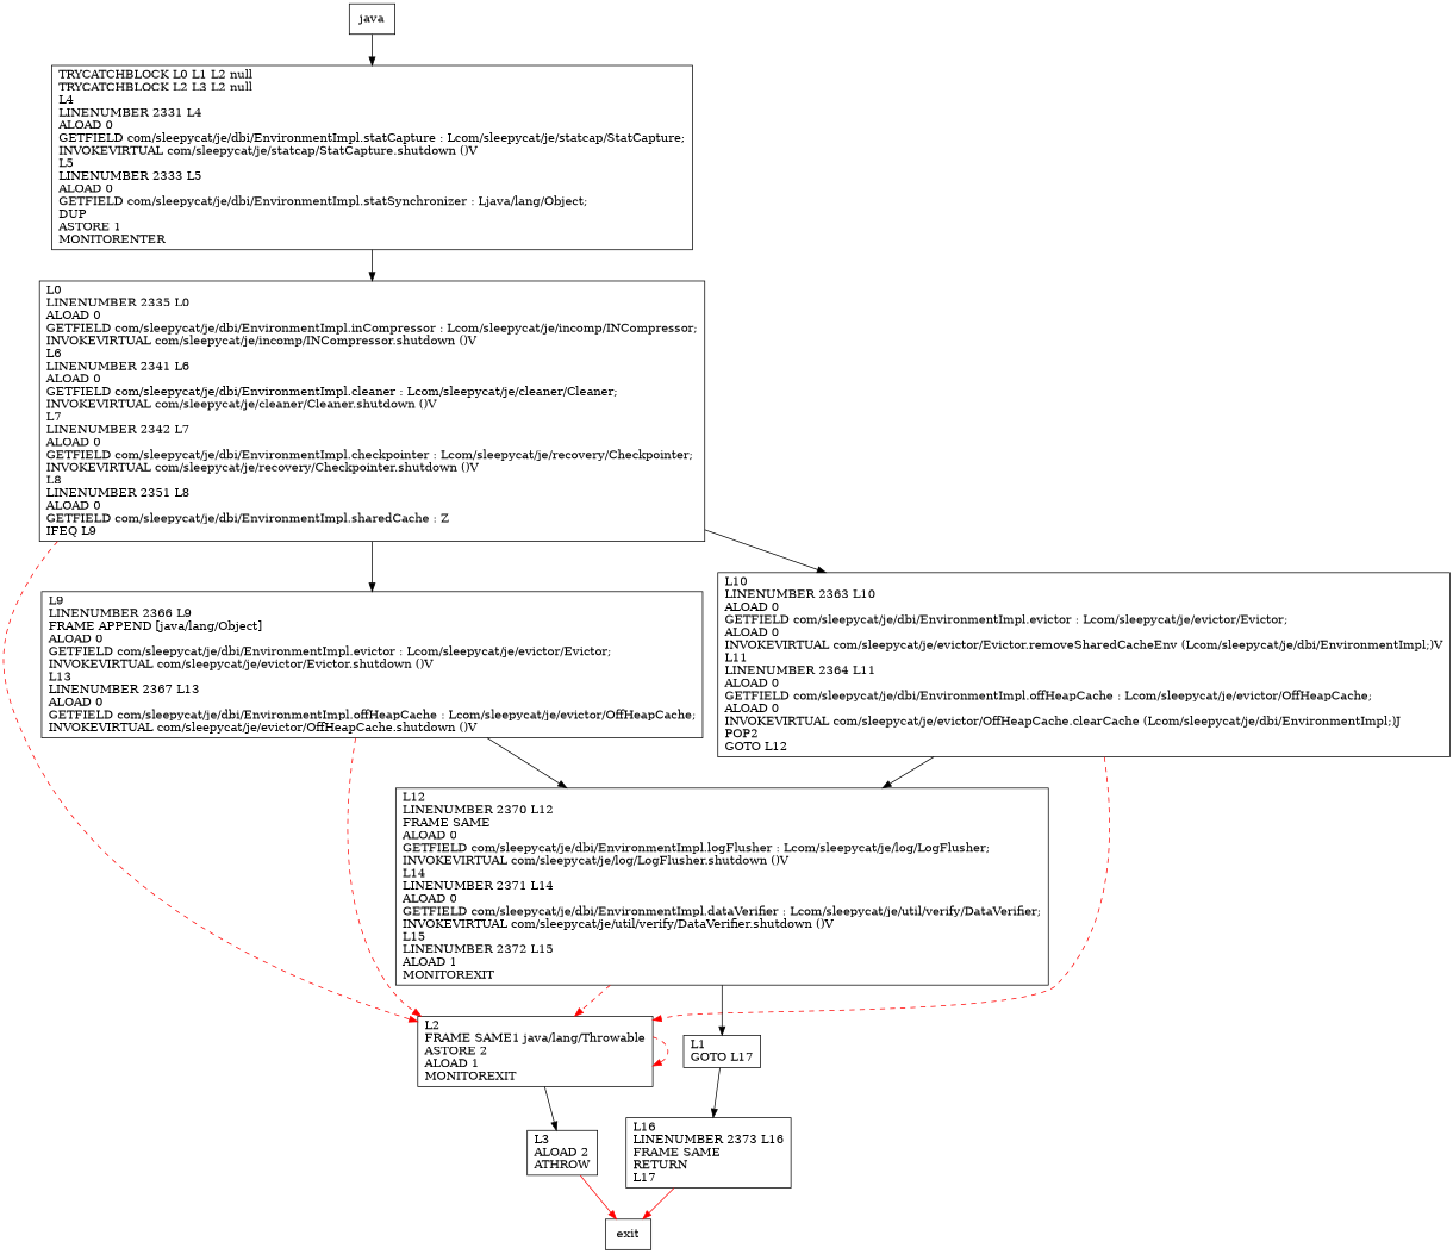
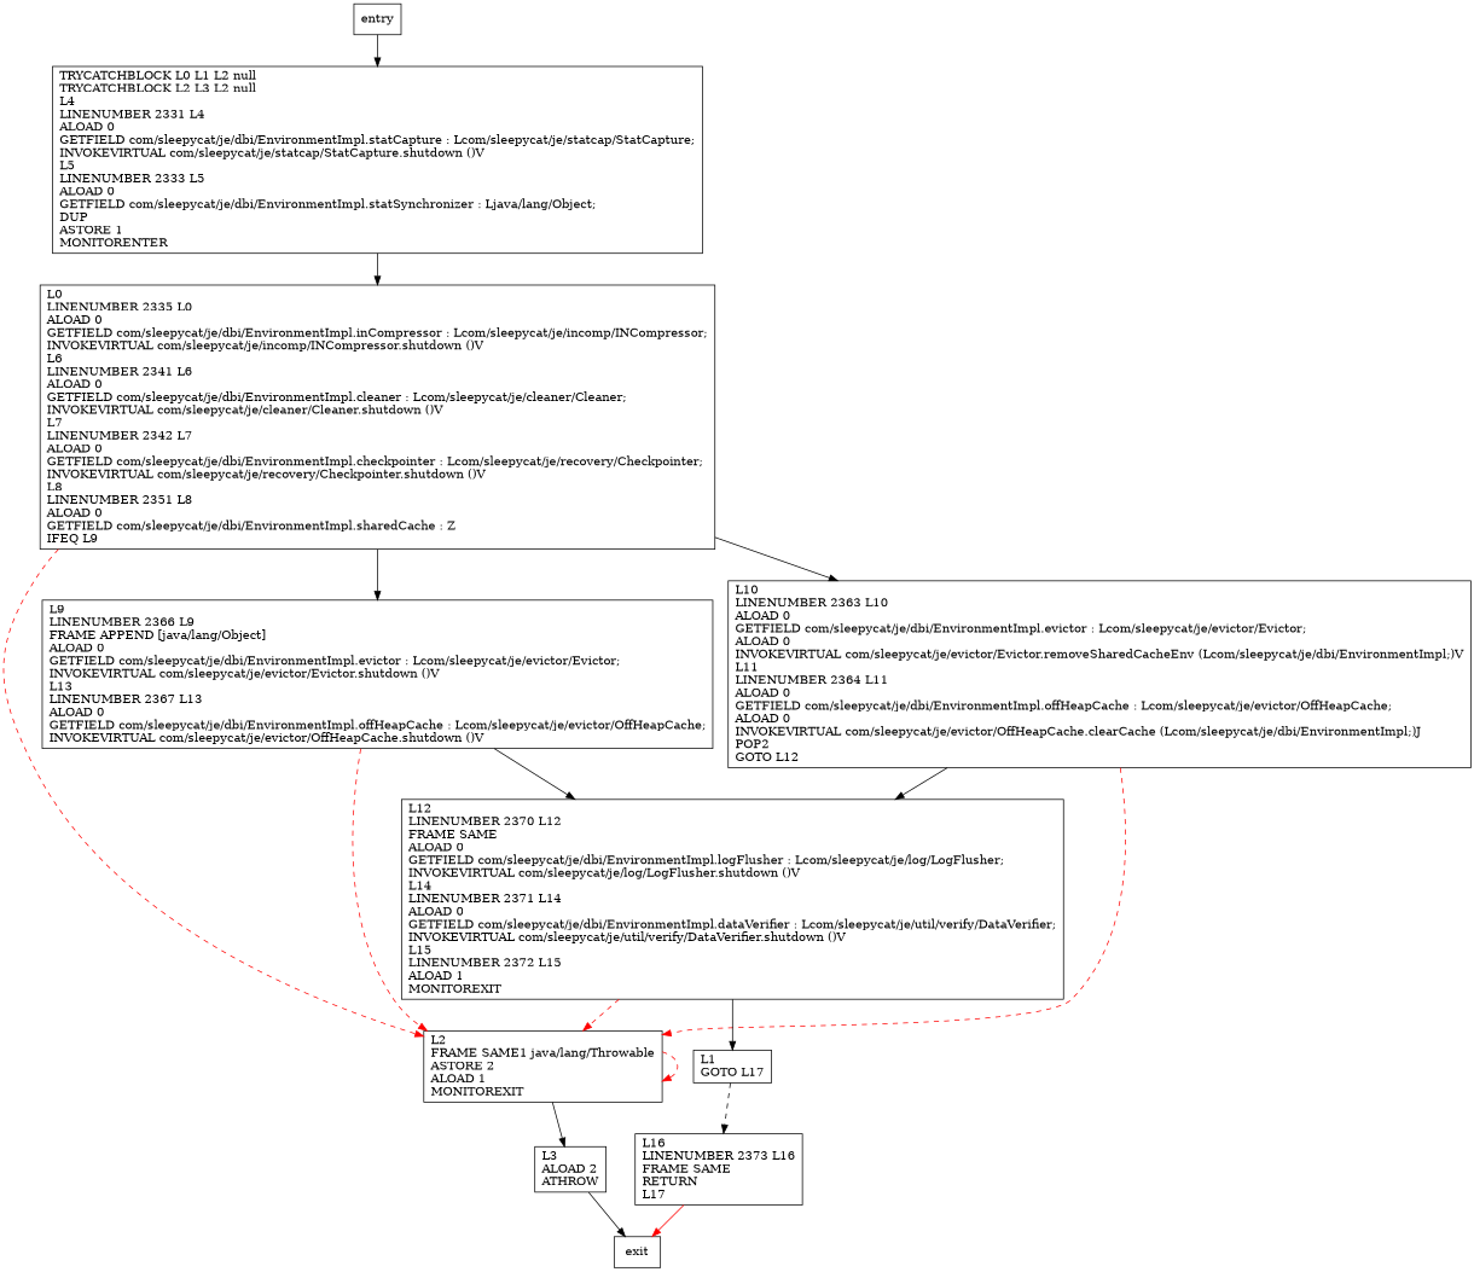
  digraph {
    node [shape=record]
    n1 [label="TRYCATCHBLOCK L0 L1 L2 null\lTRYCATCHBLOCK L2 L3 L2 null\lL4\lLINENUMBER 2331 L4\lALOAD 0\lGETFIELD com/sleepycat/je/dbi/EnvironmentImpl.statCapture : Lcom/sleepycat/je/statcap/StatCapture;\lINVOKEVIRTUAL com/sleepycat/je/statcap/StatCapture.shutdown ()V\lL5\lLINENUMBER 2333 L5\lALOAD 0\lGETFIELD com/sleepycat/je/dbi/EnvironmentImpl.statSynchronizer : Ljava/lang/Object;\lDUP\lASTORE 1\lMONITORENTER\l"]
    n2 [label="L0\lLINENUMBER 2335 L0\lALOAD 0\lGETFIELD com/sleepycat/je/dbi/EnvironmentImpl.inCompressor : Lcom/sleepycat/je/incomp/INCompressor;\lINVOKEVIRTUAL com/sleepycat/je/incomp/INCompressor.shutdown ()V\lL6\lLINENUMBER 2341 L6\lALOAD 0\lGETFIELD com/sleepycat/je/dbi/EnvironmentImpl.cleaner : Lcom/sleepycat/je/cleaner/Cleaner;\lINVOKEVIRTUAL com/sleepycat/je/cleaner/Cleaner.shutdown ()V\lL7\lLINENUMBER 2342 L7\lALOAD 0\lGETFIELD com/sleepycat/je/dbi/EnvironmentImpl.checkpointer : Lcom/sleepycat/je/recovery/Checkpointer;\lINVOKEVIRTUAL com/sleepycat/je/recovery/Checkpointer.shutdown ()V\lL8\lLINENUMBER 2351 L8\lALOAD 0\lGETFIELD com/sleepycat/je/dbi/EnvironmentImpl.sharedCache : Z\lIFEQ L9\l"]
    n3 [label="L2\lFRAME SAME1 java/lang/Throwable\lASTORE 2\lALOAD 1\lMONITOREXIT\l"]
    n4 [label="L9\lLINENUMBER 2366 L9\lFRAME APPEND [java/lang/Object]\lALOAD 0\lGETFIELD com/sleepycat/je/dbi/EnvironmentImpl.evictor : Lcom/sleepycat/je/evictor/Evictor;\lINVOKEVIRTUAL com/sleepycat/je/evictor/Evictor.shutdown ()V\lL13\lLINENUMBER 2367 L13\lALOAD 0\lGETFIELD com/sleepycat/je/dbi/EnvironmentImpl.offHeapCache : Lcom/sleepycat/je/evictor/OffHeapCache;\lINVOKEVIRTUAL com/sleepycat/je/evictor/OffHeapCache.shutdown ()V\l"]
    n5 [label="L10\lLINENUMBER 2363 L10\lALOAD 0\lGETFIELD com/sleepycat/je/dbi/EnvironmentImpl.evictor : Lcom/sleepycat/je/evictor/Evictor;\lALOAD 0\lINVOKEVIRTUAL com/sleepycat/je/evictor/Evictor.removeSharedCacheEnv (Lcom/sleepycat/je/dbi/EnvironmentImpl;)V\lL11\lLINENUMBER 2364 L11\lALOAD 0\lGETFIELD com/sleepycat/je/dbi/EnvironmentImpl.offHeapCache : Lcom/sleepycat/je/evictor/OffHeapCache;\lALOAD 0\lINVOKEVIRTUAL com/sleepycat/je/evictor/OffHeapCache.clearCache (Lcom/sleepycat/je/dbi/EnvironmentImpl;)J\lPOP2\lGOTO L12\l"]
    n6 [label="L3\lALOAD 2\lATHROW\l"]
    exit
    n8 [label="L12\lLINENUMBER 2370 L12\lFRAME SAME\lALOAD 0\lGETFIELD com/sleepycat/je/dbi/EnvironmentImpl.logFlusher : Lcom/sleepycat/je/log/LogFlusher;\lINVOKEVIRTUAL com/sleepycat/je/log/LogFlusher.shutdown ()V\lL14\lLINENUMBER 2371 L14\lALOAD 0\lGETFIELD com/sleepycat/je/dbi/EnvironmentImpl.dataVerifier : Lcom/sleepycat/je/util/verify/DataVerifier;\lINVOKEVIRTUAL com/sleepycat/je/util/verify/DataVerifier.shutdown ()V\lL15\lLINENUMBER 2372 L15\lALOAD 1\lMONITOREXIT\l"]
    n9 [label="L1\lGOTO L17\l"]
    n10 [label="L16\lLINENUMBER 2373 L16\lFRAME SAME\lRETURN\lL17\l"]
-   entry [label=java]
+   entry
    n1 -> n2
    n2 -> n3 [color=red style=dashed]
    n2 -> n4
    n2 -> n5
    n3 -> n3 [color=red style=dashed]
    n3 -> n6
    n4 -> n3 [color=red style=dashed]
    n4 -> n8
    n5 -> n3 [color=red style=dashed]
    n5 -> n8
-   n6 -> exit [color=red]
+   n6 -> exit
    n8 -> n3 [color=red style=dashed]
    n8 -> n9
-   n9 -> n10
+   n9 -> n10 [style=dashed]
    n10 -> exit [color=red]
    entry -> n1
  }
